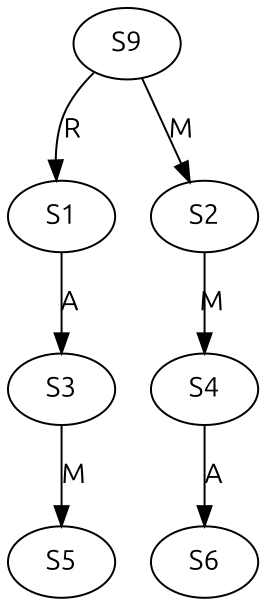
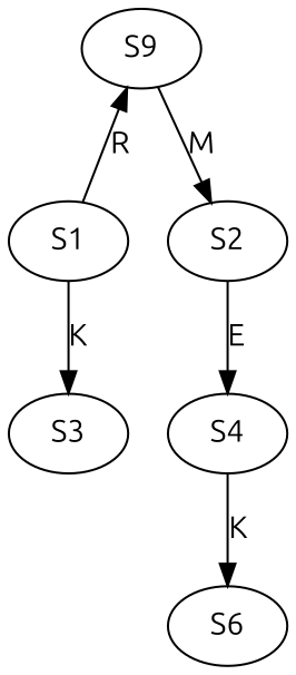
  strict digraph {
    fontname=Ubuntu
    node [fontname=Ubuntu]
    edge [fontname=Ubuntu]
    n1 [label=S9]
    S1
    S2
    S3
    S4
-   S5
    S6
-   n1 -> S1 [label=R]
+   S1 -> n1 [label=R]
    n1 -> S2 [label=M]
-   S1 -> S3 [label=A]
-   S2 -> S4 [label=M]
-   S3 -> S5 [label=M]
-   S4 -> S6 [label=A]
+   S1 -> S3 [label=K]
+   S2 -> S4 [label=E]
+   S4 -> S6 [label=K]
  }
